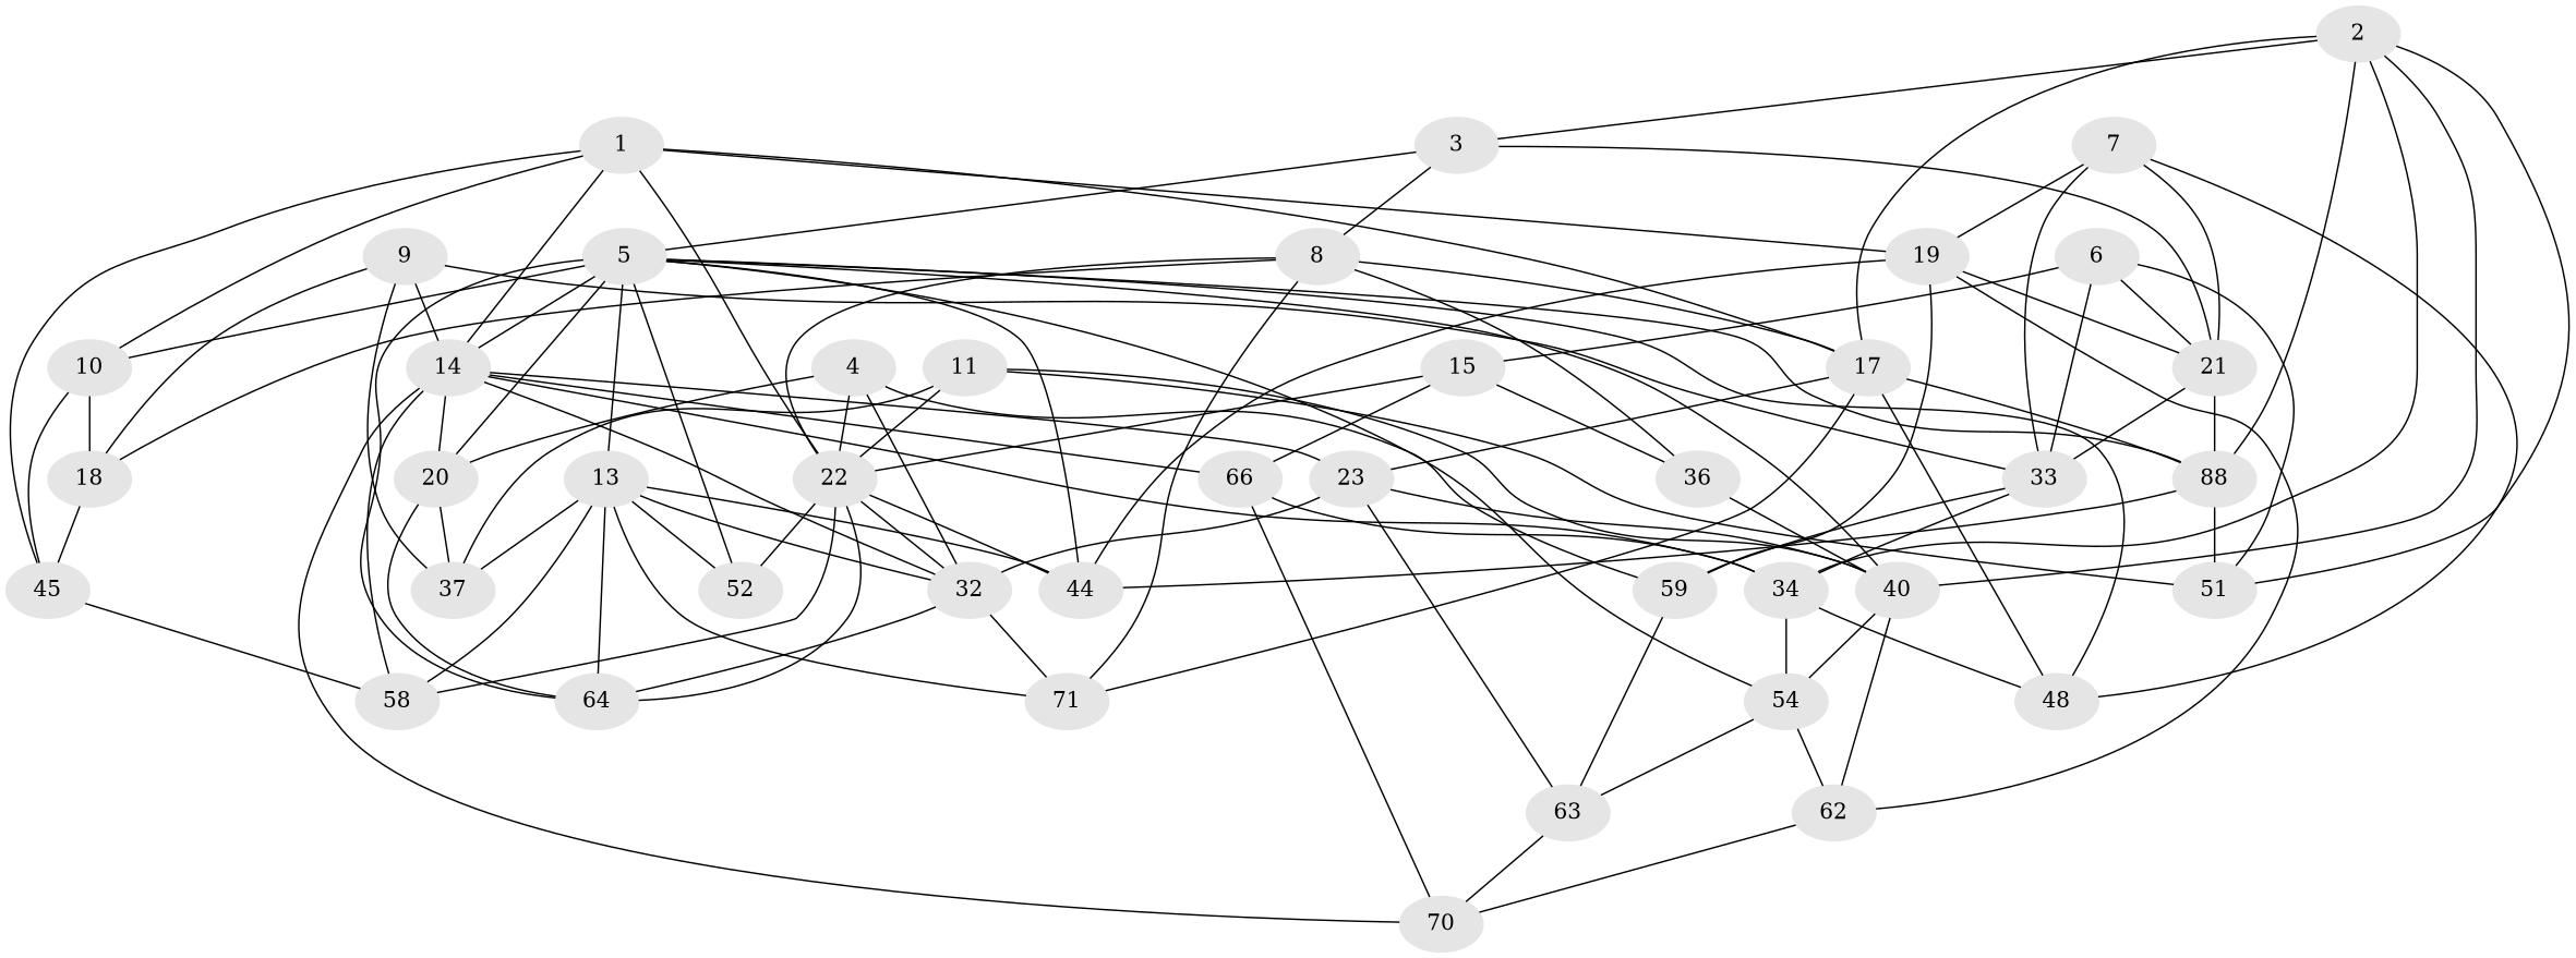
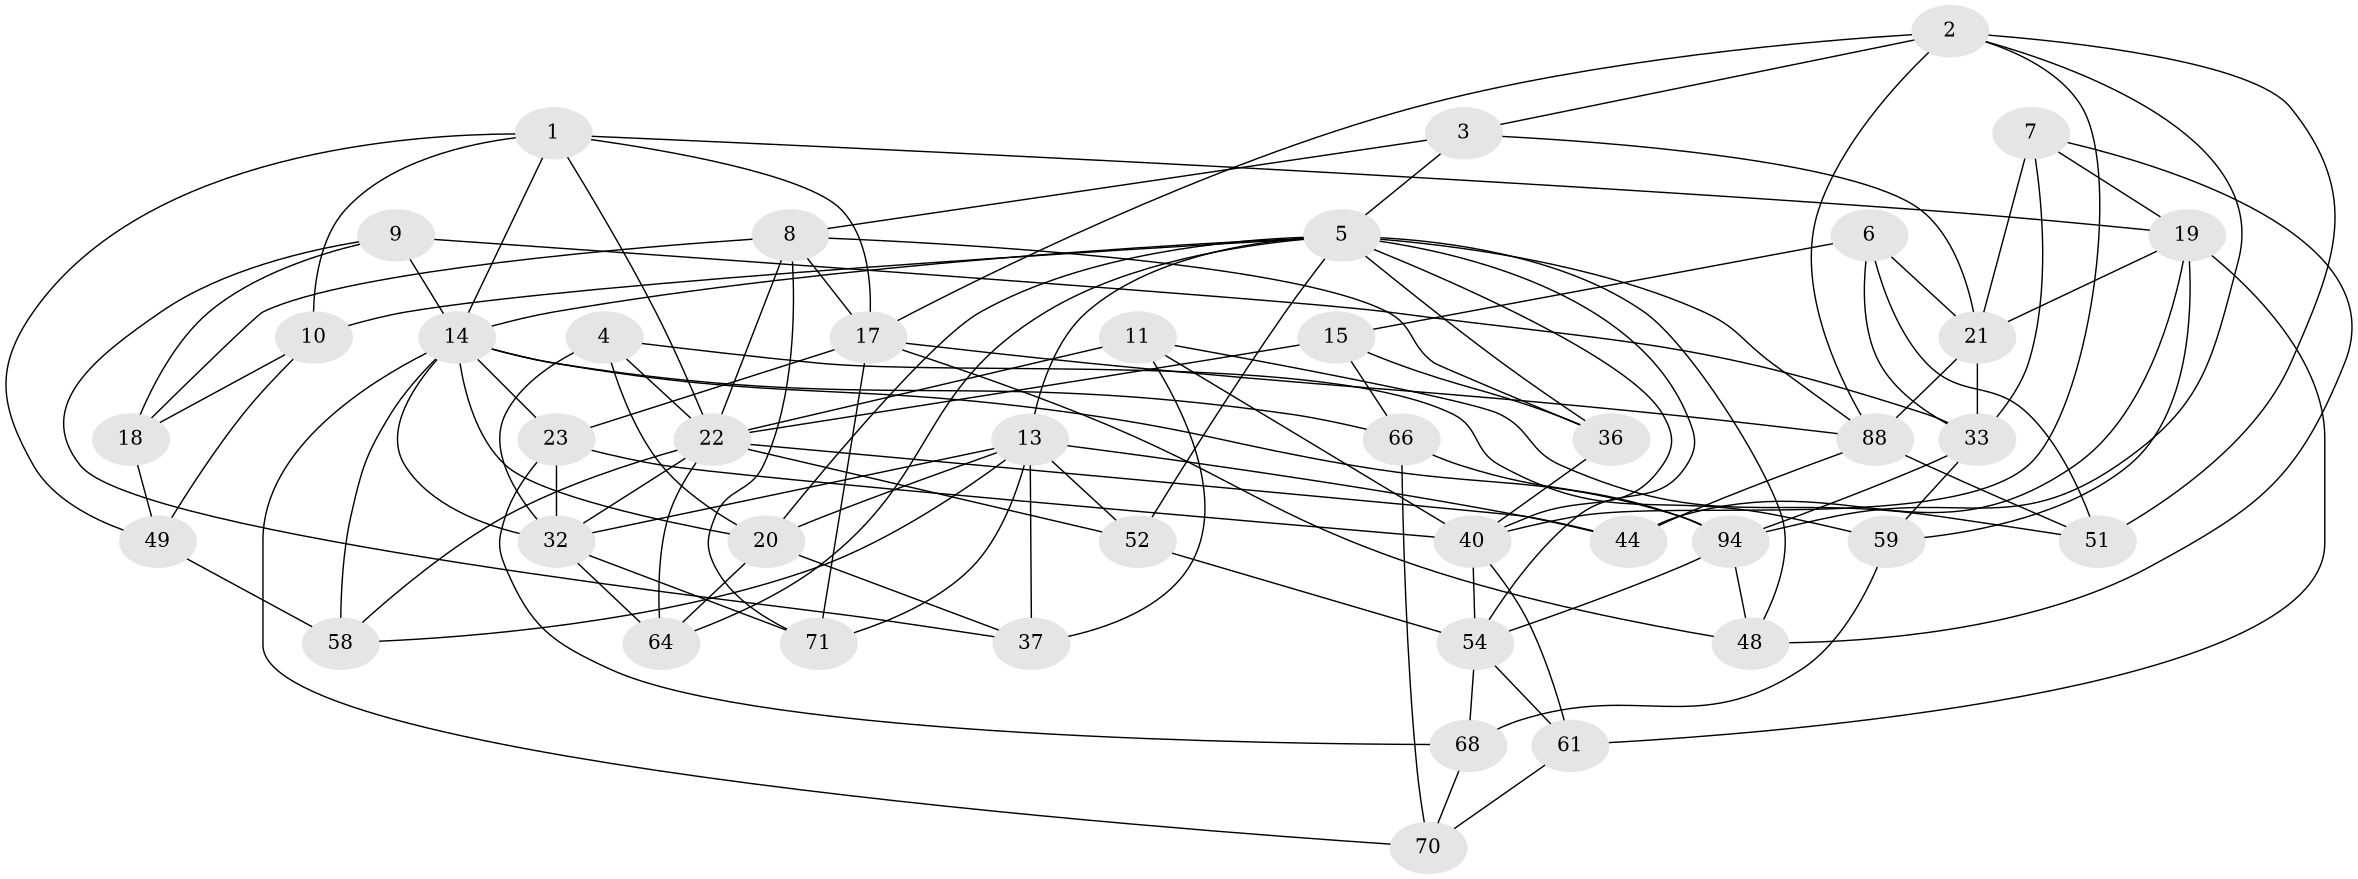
  graph {
    node [color=gray90 style=filled]
    1 [super="+41"]
    10
    14 [super="+29"]
    17 [super="+46+49"]
    19 [super="+27"]
    22 [super="+35"]
-   45
+   45 [label=49]
    18
-   34 [super="+50"]
+   34 [super="+50" label=94]
    20 [super="+60"]
    32 [super="+42+43"]
    58
    23 [super="+30"]
    n14 [label=66]
    70
    n16 [label=88 super="+38"]
    48
    71
    21 [super="+47"]
    59
    44
-   61 [label=62]
+   61
    52
    64
    2 [super="+24"]
    3
    40 [super="+67+53"]
    51
    5 [super="+63+69+25"]
    8 [super="+12"]
    54 [super="+66"]
    13 [super="+16+31"]
    36
    33 [super="+56"]
    37
    4
-   68 [label=63]
+   68
    6
    15
    7
    9
    11
    1 -- 10
    1 -- 14
    1 -- 17
    1 -- 19
    1 -- 22
    1 -- 45
    10 -- 45
    10 -- 18
    14 -- 34
    14 -- 20
    14 -- 32
    14 -- 58
    14 -- 23
    14 -- n14
    14 -- 70
    17 -- 23
    17 -- n16
    17 -- 48
    17 -- 71
    19 -- 21
    19 -- 59
    19 -- 44
    19 -- 61
    22 -- 32
    22 -- 58
    22 -- 44
    22 -- 52
    22 -- 64
    45 -- 58
    18 -- 45
    34 -- 48
    34 -- 54
    20 -- 64
    20 -- 37
    32 -- 71
    32 -- 64
    23 -- 32
    23 -- 40 [weight=2]
    23 -- 68
    n14 -- 34
    n14 -- 70
    n16 -- 44
    n16 -- 51
    21 -- n16
    21 -- 33
    59 -- 68
    61 -- 70
+   52 -- 54
    2 -- 17
    2 -- 34
    2 -- n16
    2 -- 3
    2 -- 40
    2 -- 51
    3 -- 21
    3 -- 5
    3 -- 8
    40 -- 61
    40 -- 54
    5 -- 10
    5 -- 14
    5 -- 20
    5 -- n16
    5 -- 48
    5 -- 52
    5 -- 64
    5 -- 40
    5 -- 54
    5 -- 13
-   5 -- 44
+   5 -- 36
    8 -- 17
    8 -- 22
    8 -- 18
    8 -- 71
    8 -- 36
    54 -- 61
    54 -- 68
-   13 -- 64
+   13 -- 20
    13 -- 32
    13 -- 58
    13 -- 71
    13 -- 44
    13 -- 52
    13 -- 37
    36 -- 40
    33 -- 34
    33 -- 59
    4 -- 22
    4 -- 20
    4 -- 32
    4 -- 59
    68 -- 70
    6 -- 21
    6 -- 51
    6 -- 33
    6 -- 15
    15 -- 22
    15 -- n14
    15 -- 36
    7 -- 19
    7 -- 48
    7 -- 21
    7 -- 33
    9 -- 14
    9 -- 18
    9 -- 33
    9 -- 37
    11 -- 22
    11 -- 40
    11 -- 51
    11 -- 37
  }
